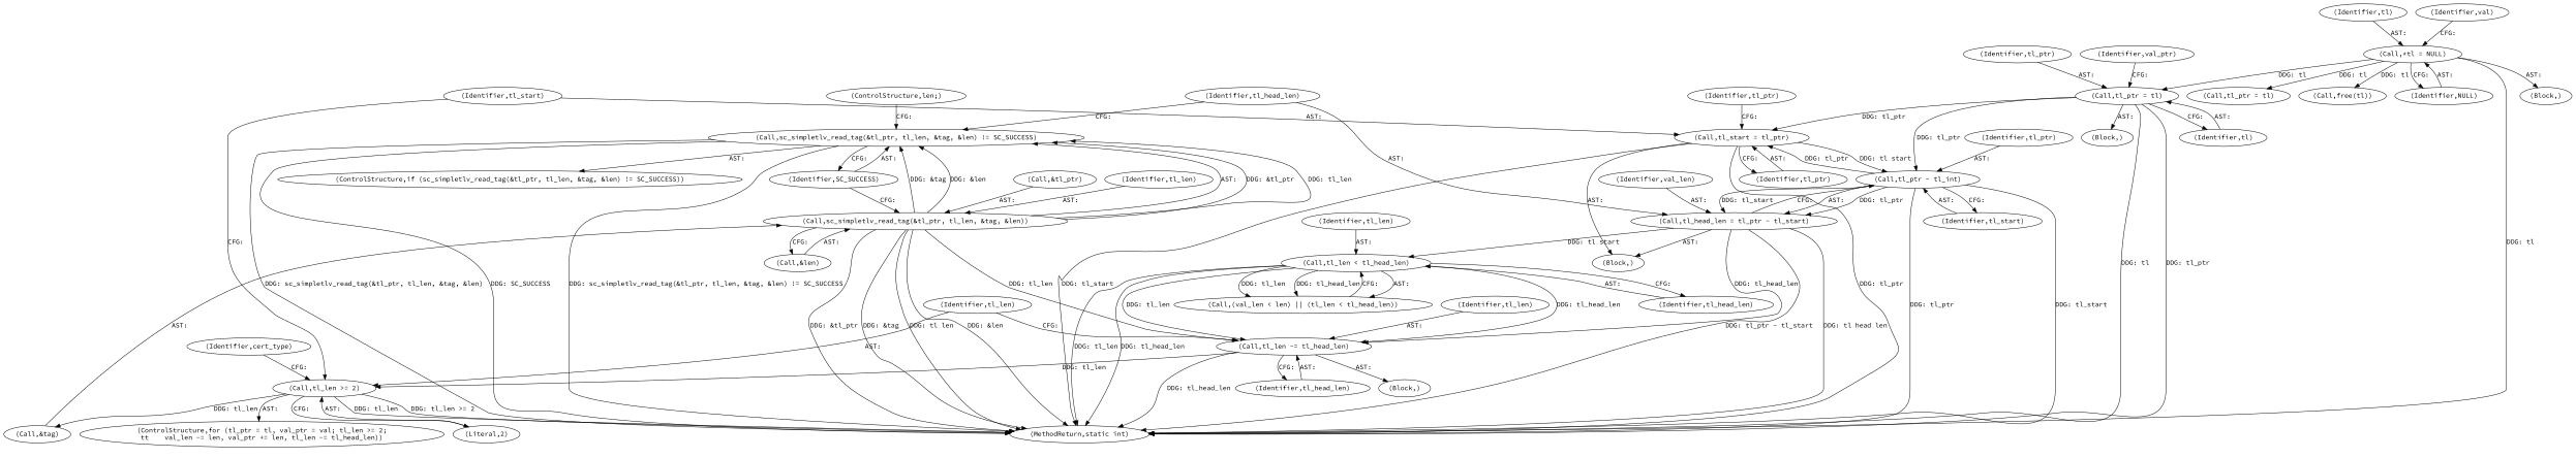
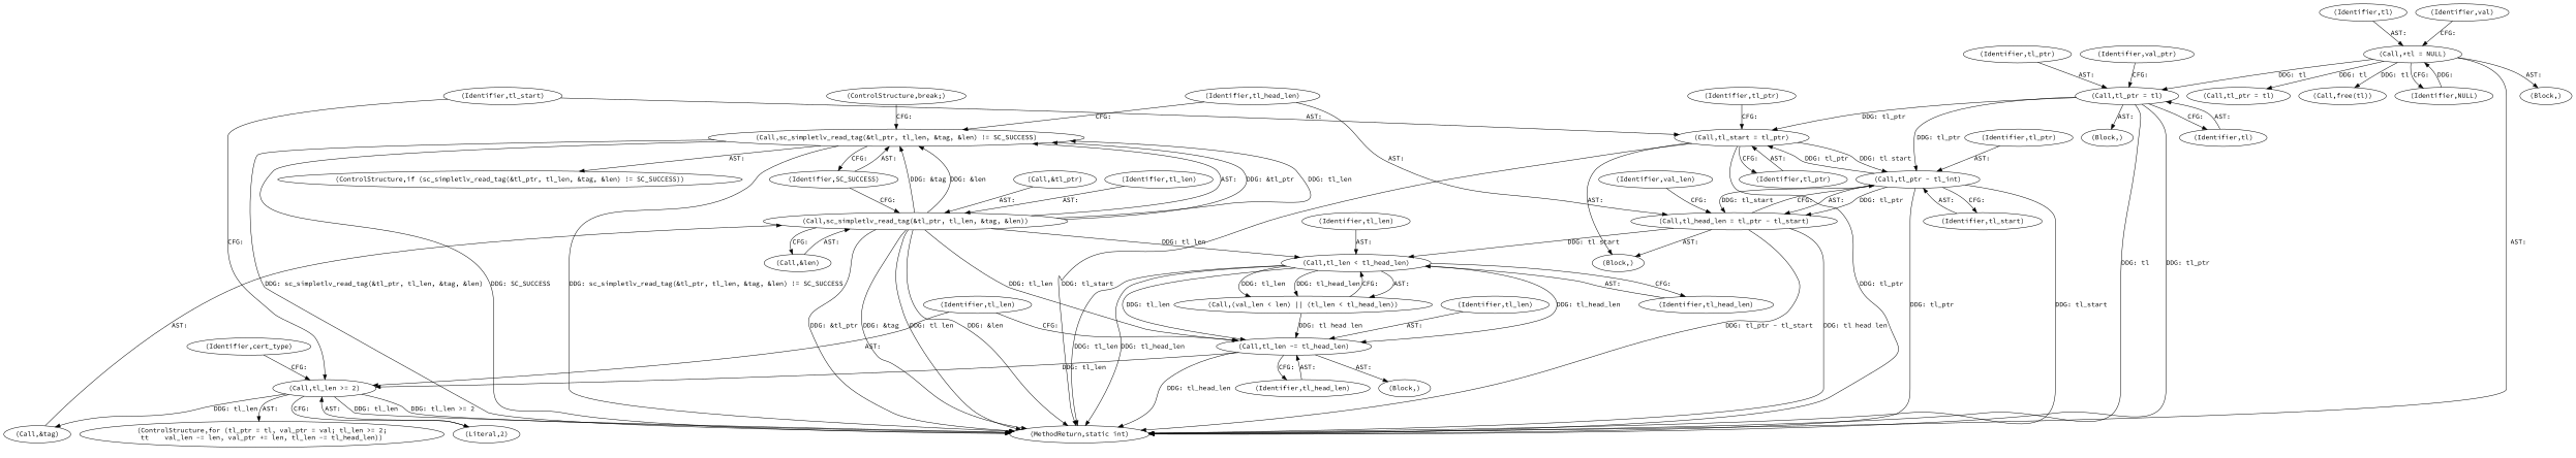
  digraph {
    fontname="Source Code Pro"
    node [fontname="Source Code Pro"]
    edge [fontname="Source Code Pro"]
    n1 [label="(Call,sc_simpletlv_read_tag(&tl_ptr, tl_len, &tag, &len) != SC_SUCCESS)"]
    n2 [label="(Identifier,SC_SUCCESS)"]
    n3 [label="(ControlStructure,if (sc_simpletlv_read_tag(&tl_ptr, tl_len, &tag, &len) != SC_SUCCESS))"]
    n4 [label="(MethodReturn,static int)"]
    n5 [label="(Call,sc_simpletlv_read_tag(&tl_ptr, tl_len, &tag, &len))"]
    n6 [label="(Call,tl_len -= tl_head_len)"]
    n7 [label="(Call,tl_len < tl_head_len)"]
    n8 [label="(Call,&len)"]
    n9 [label="(Call,tl_len >= 2)"]
    n10 [label="(Block,)"]
    n11 [label="(Identifier,tl_head_len)"]
    n12 [label="(Identifier,tl_head_len)"]
    n13 [label="(Call,(val_len < len) || (tl_len < tl_head_len))"]
    n14 [label="(ControlStructure,for (tl_ptr = tl, val_ptr = val; tl_len >= 2;\n\t\t    val_len -= len, val_ptr += len, tl_len -= tl_head_len))"]
    n15 [label="(Literal,2)"]
    n16 [label="(Call,&tag)"]
    n17 [label="(Call,tl_head_len = tl_ptr - tl_start)"]
    n18 [label="(Call,tl_ptr - tl_int)"]
    n19 [label="(Block,)"]
    n20 [label="(Call,tl_start = tl_ptr)"]
    n21 [label="(Identifier,tl_start)"]
    n22 [label="(Identifier,tl_ptr)"]
    n23 [label="(Call,tl_ptr = tl)"]
    n24 [label="(Identifier,tl)"]
    n25 [label="(Block,)"]
    n26 [label="(Call,*tl = NULL)"]
    n27 [label="(Block,)"]
    n28 [label="(Call,tl_ptr = tl)"]
    n29 [label="(Call,free(tl))"]
    n30 [label="(Identifier,NULL)"]
-   n31 [label="(ControlStructure,len;)"]
+   n31 [label="(ControlStructure,break;)"]
    n32 [label="(Identifier,tl_ptr)"]
    n33 [label="(Call,&tl_ptr)"]
    n34 [label="(Identifier,tl_len)"]
    n35 [label="(Identifier,tl)"]
    n36 [label="(Identifier,cert_type)"]
    n37 [label="(Identifier,tl_ptr)"]
    n38 [label="(Identifier,tl_start)"]
    n39 [label="(Identifier,tl_head_len)"]
    n40 [label="(Identifier,tl_len)"]
    n41 [label="(Identifier,tl_len)"]
    n42 [label="(Identifier,val)"]
    n43 [label="(Identifier,tl_ptr)"]
    n44 [label="(Identifier,tl_len)"]
    n45 [label="(Identifier,val_len)"]
    n46 [label="(Identifier,val_ptr)"]
    n1 -> n2 [label="CFG: "]
    n1 -> n3 [label="AST: "]
    n1 -> n4 [label="DDG: sc_simpletlv_read_tag(&tl_ptr, tl_len, &tag, &len)"]
    n1 -> n4 [label="DDG: SC_SUCCESS"]
    n1 -> n4 [label="DDG: sc_simpletlv_read_tag(&tl_ptr, tl_len, &tag, &len) != SC_SUCCESS"]
    n2 -> n1 [label="AST: "]
    n2 -> n5 [label="CFG: "]
    n5 -> n1 [label="AST: "]
    n5 -> n1 [label="DDG: &tl_ptr"]
    n5 -> n1 [label="DDG: tl_len"]
    n5 -> n1 [label="DDG: &tag"]
    n5 -> n1 [label="DDG: &len"]
    n5 -> n4 [label="DDG: tl_len"]
    n5 -> n4 [label="DDG: &len"]
    n5 -> n4 [label="DDG: &tl_ptr"]
    n5 -> n4 [label="DDG: &tag"]
    n5 -> n6 [label="DDG: tl_len"]
+   n5 -> n7 [label="DDG: tl_len"]
    n5 -> n8 [label="CFG: "]
    n6 -> n4 [label="DDG: tl_head_len"]
    n6 -> n9 [label="DDG: tl_len"]
    n6 -> n10 [label="AST: "]
    n6 -> n11 [label="CFG: "]
    n7 -> n4 [label="DDG: tl_len"]
    n7 -> n4 [label="DDG: tl_head_len"]
    n7 -> n6 [label="DDG: tl_head_len"]
    n7 -> n6 [label="DDG: tl_len"]
    n7 -> n12 [label="CFG: "]
    n7 -> n13 [label="AST: "]
    n7 -> n13 [label="DDG: tl_len"]
    n7 -> n13 [label="DDG: tl_head_len"]
    n8 -> n5 [label="AST: "]
    n9 -> n4 [label="DDG: tl_len >= 2"]
    n9 -> n4 [label="DDG: tl_len"]
    n9 -> n14 [label="AST: "]
    n9 -> n15 [label="CFG: "]
    n9 -> n16 [label="DDG: tl_len"]
    n11 -> n6 [label="AST: "]
    n12 -> n7 [label="AST: "]
    n13 -> n7 [label="CFG: "]
    n15 -> n9 [label="AST: "]
    n16 -> n5 [label="AST: "]
    n17 -> n4 [label="DDG: tl_ptr - tl_start"]
    n17 -> n4 [label="DDG: tl_head_len"]
-   n17 -> n6 [label="DDG: tl_head_len"]
+   n13 -> n6 [label="DDG: tl_head_len"]
    n17 -> n7 [label="DDG: tl_start"]
    n17 -> n18 [label="CFG: "]
    n17 -> n19 [label="AST: "]
    n18 -> n4 [label="DDG: tl_ptr"]
    n18 -> n4 [label="DDG: tl_start"]
    n18 -> n17 [label="AST: "]
    n18 -> n17 [label="DDG: tl_ptr"]
    n18 -> n17 [label="DDG: tl_start"]
    n18 -> n20 [label="DDG: tl_ptr"]
    n18 -> n21 [label="CFG: "]
    n20 -> n4 [label="DDG: tl_start"]
    n20 -> n4 [label="DDG: tl_ptr"]
    n20 -> n18 [label="DDG: tl_start"]
    n20 -> n19 [label="AST: "]
    n20 -> n22 [label="CFG: "]
    n21 -> n18 [label="AST: "]
    n22 -> n20 [label="AST: "]
    n23 -> n4 [label="DDG: tl"]
    n23 -> n4 [label="DDG: tl_ptr"]
    n23 -> n18 [label="DDG: tl_ptr"]
    n23 -> n20 [label="DDG: tl_ptr"]
    n23 -> n24 [label="CFG: "]
    n23 -> n25 [label="AST: "]
    n24 -> n23 [label="AST: "]
-   n26 -> n4 [label="DDG: tl"]
+   n26 -> n4 [label="AST: "]
    n26 -> n23 [label="DDG: tl"]
    n26 -> n27 [label="AST: "]
    n26 -> n28 [label="DDG: tl"]
    n26 -> n29 [label="DDG: tl"]
    n26 -> n30 [label="CFG: "]
-   n30 -> n26 [label="AST: "]
+   n30 -> n26 [label="DDG: "]
    n31 -> n1 [label="CFG: "]
    n32 -> n20 [label="CFG: "]
    n33 -> n5 [label="AST: "]
    n34 -> n7 [label="AST: "]
    n35 -> n26 [label="AST: "]
    n36 -> n9 [label="CFG: "]
    n37 -> n23 [label="AST: "]
    n38 -> n9 [label="CFG: "]
    n38 -> n20 [label="AST: "]
    n39 -> n1 [label="CFG: "]
    n39 -> n17 [label="AST: "]
    n40 -> n6 [label="CFG: "]
    n40 -> n9 [label="AST: "]
    n41 -> n6 [label="AST: "]
    n42 -> n26 [label="CFG: "]
    n43 -> n18 [label="AST: "]
    n44 -> n5 [label="AST: "]
-   n45 -> n17 [label="AST: "]
+   n45 -> n17 [label="CFG: "]
    n46 -> n23 [label="CFG: "]
  }
